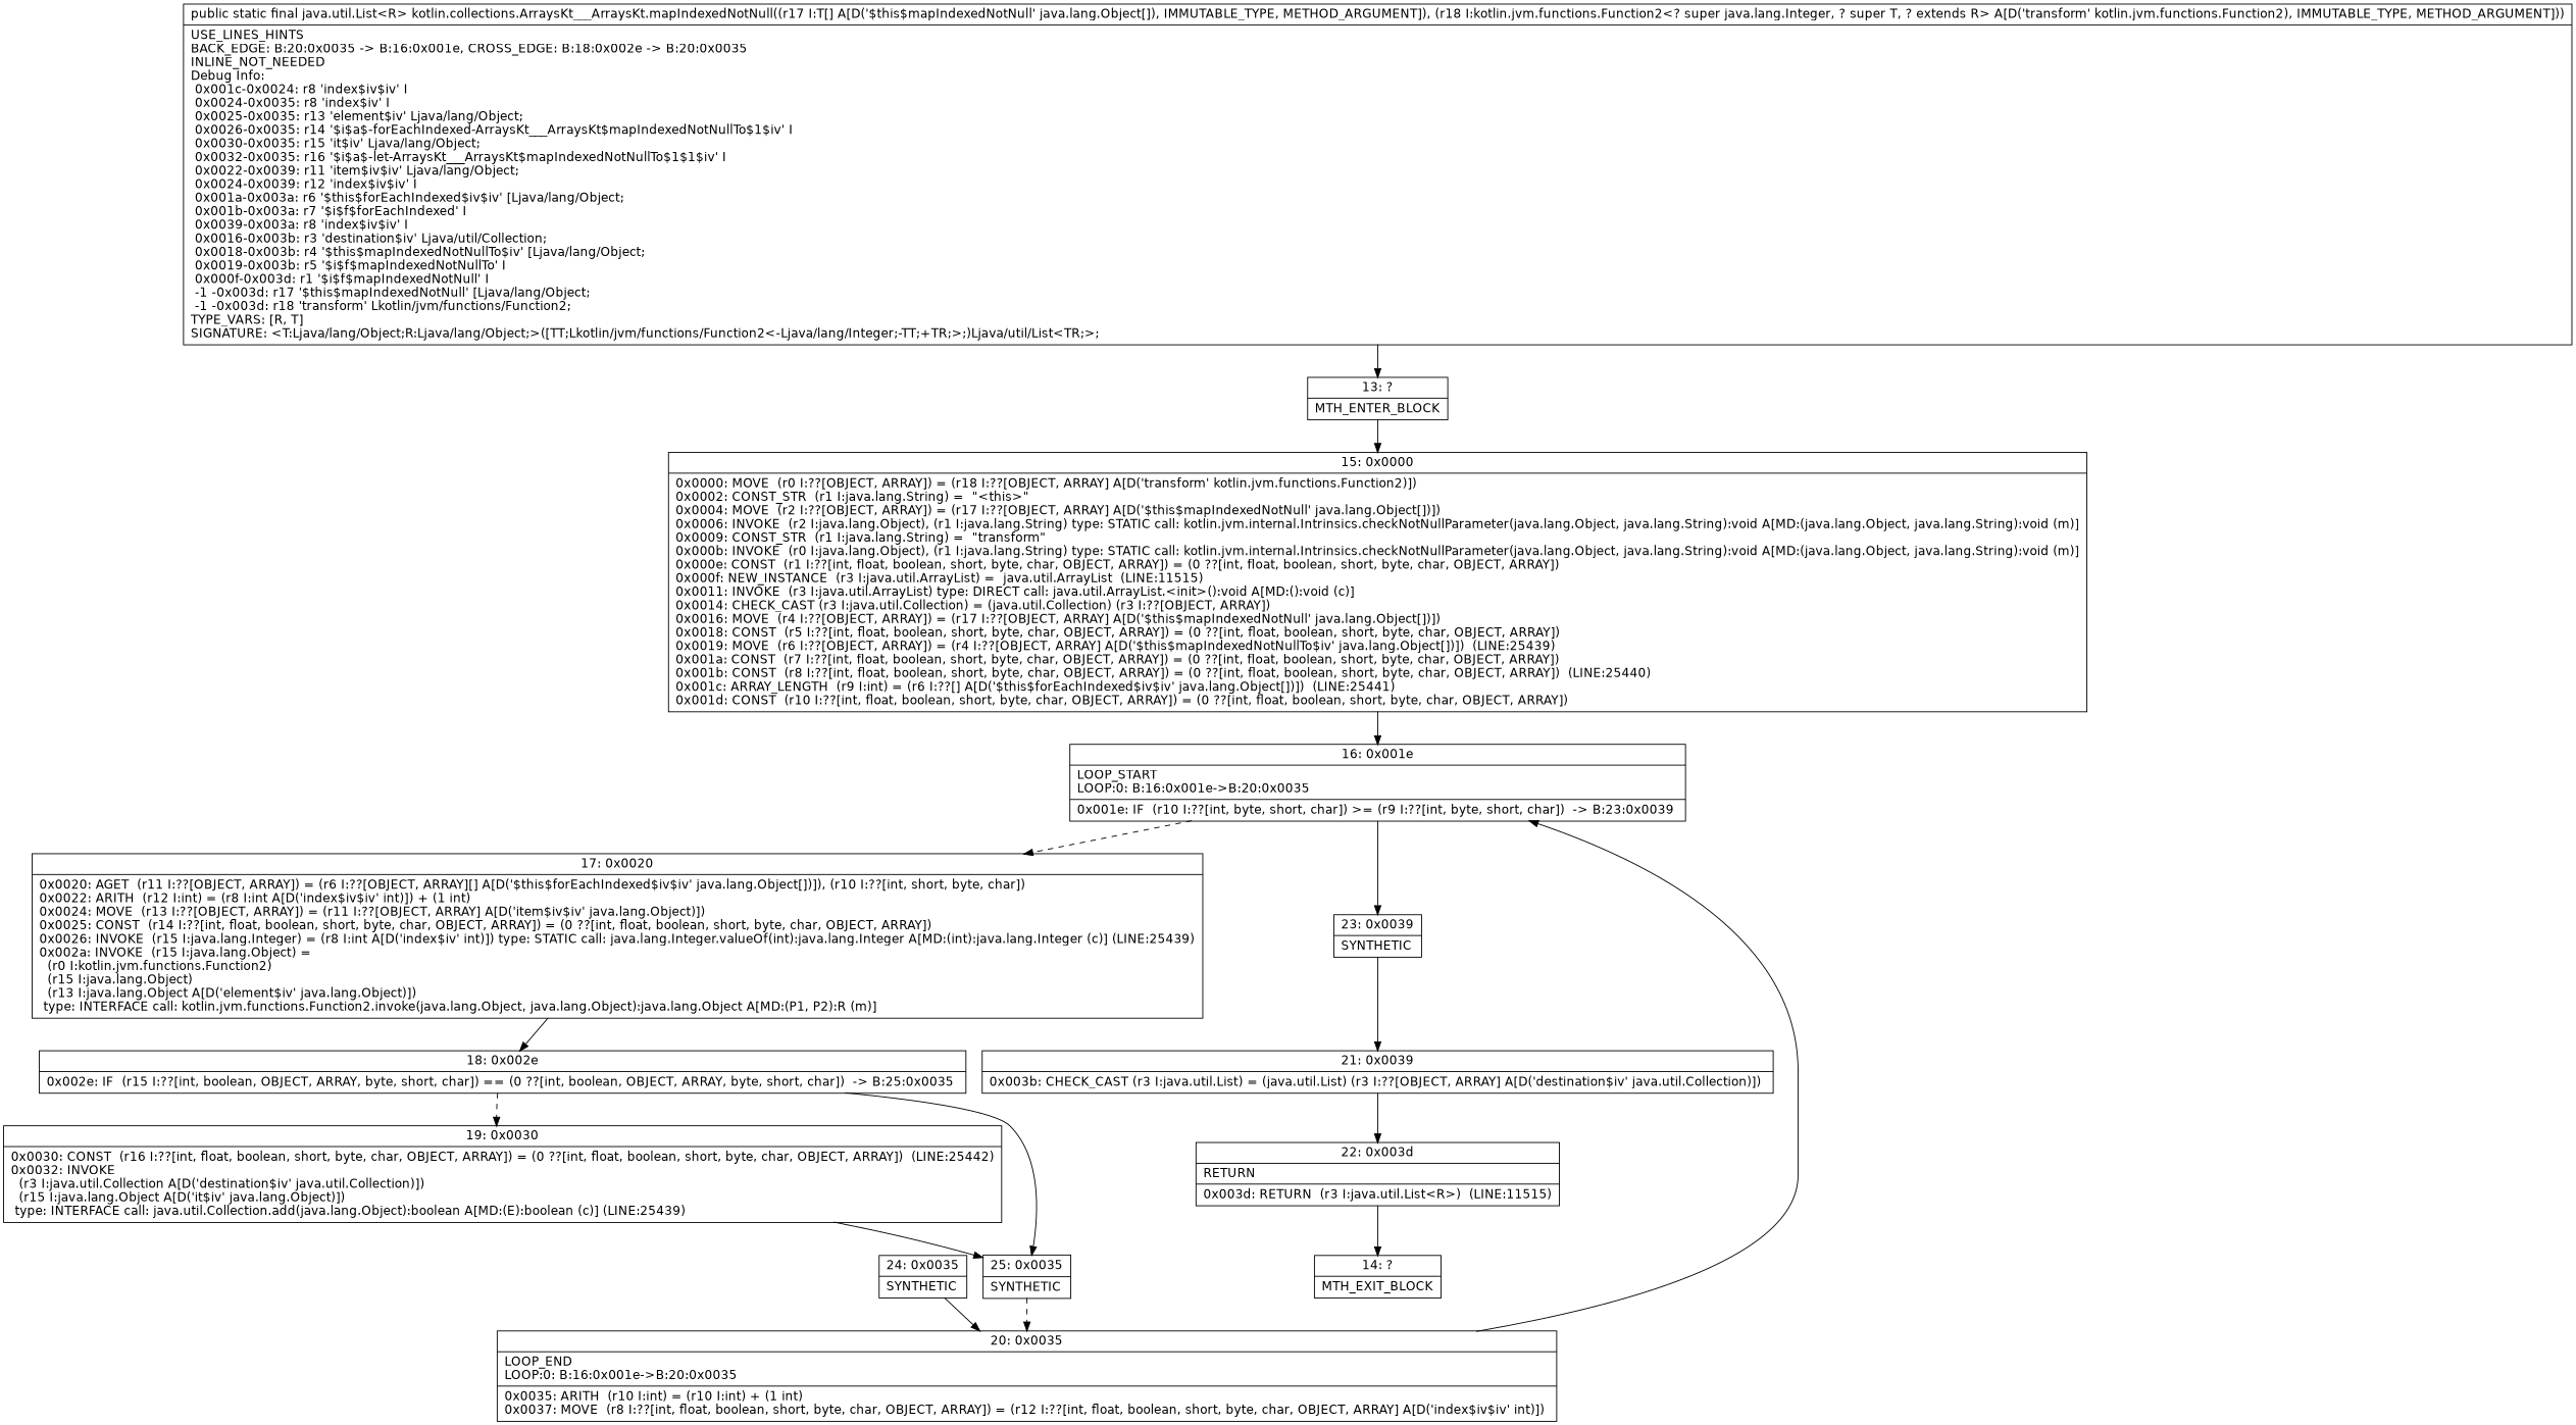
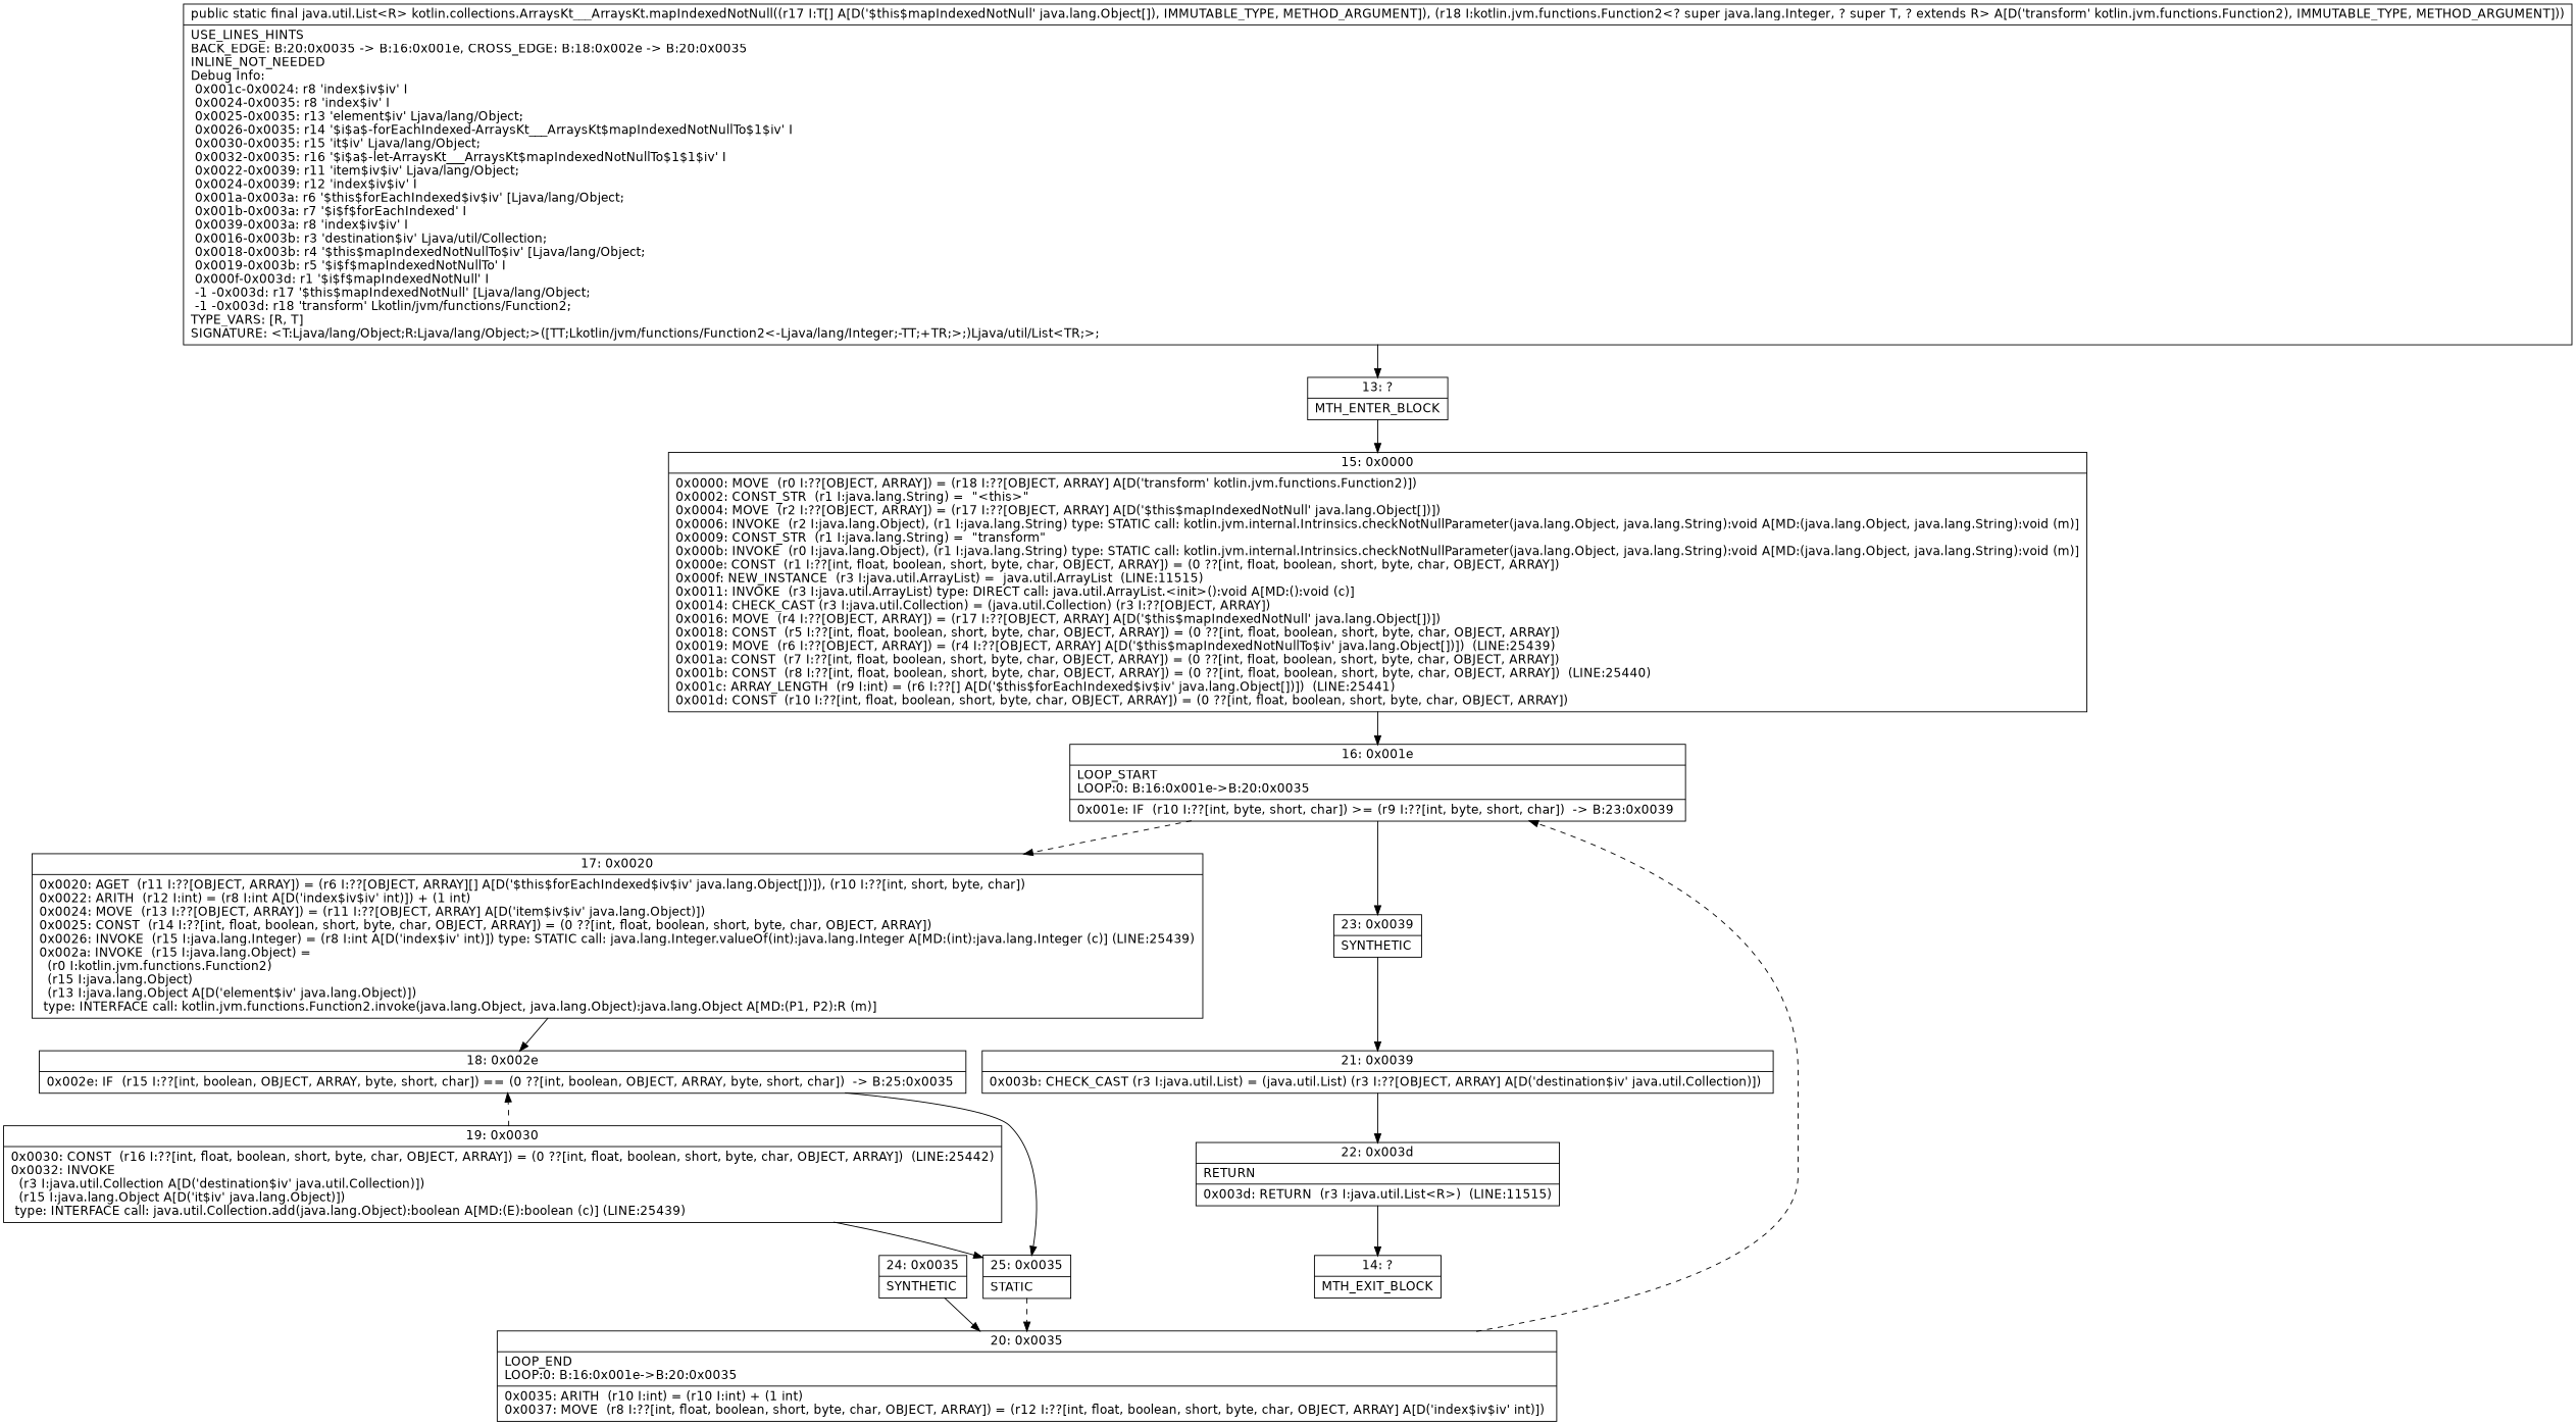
  digraph {
    fontname="DejaVu Sans"
    node [fontname="DejaVu Sans" shape=record]
    edge [fontname="DejaVu Sans"]
    n1 [label="{13\:\ ?|MTH_ENTER_BLOCK\l}"]
    n2 [label="{15\:\ 0x0000|0x0000: MOVE  (r0 I:??[OBJECT, ARRAY]) = (r18 I:??[OBJECT, ARRAY] A[D('transform' kotlin.jvm.functions.Function2)]) \l0x0002: CONST_STR  (r1 I:java.lang.String) =  \"\<this\>\" \l0x0004: MOVE  (r2 I:??[OBJECT, ARRAY]) = (r17 I:??[OBJECT, ARRAY] A[D('$this$mapIndexedNotNull' java.lang.Object[])]) \l0x0006: INVOKE  (r2 I:java.lang.Object), (r1 I:java.lang.String) type: STATIC call: kotlin.jvm.internal.Intrinsics.checkNotNullParameter(java.lang.Object, java.lang.String):void A[MD:(java.lang.Object, java.lang.String):void (m)]\l0x0009: CONST_STR  (r1 I:java.lang.String) =  \"transform\" \l0x000b: INVOKE  (r0 I:java.lang.Object), (r1 I:java.lang.String) type: STATIC call: kotlin.jvm.internal.Intrinsics.checkNotNullParameter(java.lang.Object, java.lang.String):void A[MD:(java.lang.Object, java.lang.String):void (m)]\l0x000e: CONST  (r1 I:??[int, float, boolean, short, byte, char, OBJECT, ARRAY]) = (0 ??[int, float, boolean, short, byte, char, OBJECT, ARRAY]) \l0x000f: NEW_INSTANCE  (r3 I:java.util.ArrayList) =  java.util.ArrayList  (LINE:11515)\l0x0011: INVOKE  (r3 I:java.util.ArrayList) type: DIRECT call: java.util.ArrayList.\<init\>():void A[MD:():void (c)]\l0x0014: CHECK_CAST (r3 I:java.util.Collection) = (java.util.Collection) (r3 I:??[OBJECT, ARRAY]) \l0x0016: MOVE  (r4 I:??[OBJECT, ARRAY]) = (r17 I:??[OBJECT, ARRAY] A[D('$this$mapIndexedNotNull' java.lang.Object[])]) \l0x0018: CONST  (r5 I:??[int, float, boolean, short, byte, char, OBJECT, ARRAY]) = (0 ??[int, float, boolean, short, byte, char, OBJECT, ARRAY]) \l0x0019: MOVE  (r6 I:??[OBJECT, ARRAY]) = (r4 I:??[OBJECT, ARRAY] A[D('$this$mapIndexedNotNullTo$iv' java.lang.Object[])])  (LINE:25439)\l0x001a: CONST  (r7 I:??[int, float, boolean, short, byte, char, OBJECT, ARRAY]) = (0 ??[int, float, boolean, short, byte, char, OBJECT, ARRAY]) \l0x001b: CONST  (r8 I:??[int, float, boolean, short, byte, char, OBJECT, ARRAY]) = (0 ??[int, float, boolean, short, byte, char, OBJECT, ARRAY])  (LINE:25440)\l0x001c: ARRAY_LENGTH  (r9 I:int) = (r6 I:??[] A[D('$this$forEachIndexed$iv$iv' java.lang.Object[])])  (LINE:25441)\l0x001d: CONST  (r10 I:??[int, float, boolean, short, byte, char, OBJECT, ARRAY]) = (0 ??[int, float, boolean, short, byte, char, OBJECT, ARRAY]) \l}"]
    n3 [label="{16\:\ 0x001e|LOOP_START\lLOOP:0: B:16:0x001e\-\>B:20:0x0035\l|0x001e: IF  (r10 I:??[int, byte, short, char]) \>= (r9 I:??[int, byte, short, char])  \-\> B:23:0x0039 \l}"]
    n4 [label="{17\:\ 0x0020|0x0020: AGET  (r11 I:??[OBJECT, ARRAY]) = (r6 I:??[OBJECT, ARRAY][] A[D('$this$forEachIndexed$iv$iv' java.lang.Object[])]), (r10 I:??[int, short, byte, char]) \l0x0022: ARITH  (r12 I:int) = (r8 I:int A[D('index$iv$iv' int)]) + (1 int) \l0x0024: MOVE  (r13 I:??[OBJECT, ARRAY]) = (r11 I:??[OBJECT, ARRAY] A[D('item$iv$iv' java.lang.Object)]) \l0x0025: CONST  (r14 I:??[int, float, boolean, short, byte, char, OBJECT, ARRAY]) = (0 ??[int, float, boolean, short, byte, char, OBJECT, ARRAY]) \l0x0026: INVOKE  (r15 I:java.lang.Integer) = (r8 I:int A[D('index$iv' int)]) type: STATIC call: java.lang.Integer.valueOf(int):java.lang.Integer A[MD:(int):java.lang.Integer (c)] (LINE:25439)\l0x002a: INVOKE  (r15 I:java.lang.Object) = \l  (r0 I:kotlin.jvm.functions.Function2)\l  (r15 I:java.lang.Object)\l  (r13 I:java.lang.Object A[D('element$iv' java.lang.Object)])\l type: INTERFACE call: kotlin.jvm.functions.Function2.invoke(java.lang.Object, java.lang.Object):java.lang.Object A[MD:(P1, P2):R (m)]\l}"]
    n5 [label="{23\:\ 0x0039|SYNTHETIC\l}"]
    n6 [label="{18\:\ 0x002e|0x002e: IF  (r15 I:??[int, boolean, OBJECT, ARRAY, byte, short, char]) == (0 ??[int, boolean, OBJECT, ARRAY, byte, short, char])  \-\> B:25:0x0035 \l}"]
    n7 [label="{21\:\ 0x0039|0x003b: CHECK_CAST (r3 I:java.util.List) = (java.util.List) (r3 I:??[OBJECT, ARRAY] A[D('destination$iv' java.util.Collection)]) \l}"]
    n8 [label="{19\:\ 0x0030|0x0030: CONST  (r16 I:??[int, float, boolean, short, byte, char, OBJECT, ARRAY]) = (0 ??[int, float, boolean, short, byte, char, OBJECT, ARRAY])  (LINE:25442)\l0x0032: INVOKE  \l  (r3 I:java.util.Collection A[D('destination$iv' java.util.Collection)])\l  (r15 I:java.lang.Object A[D('it$iv' java.lang.Object)])\l type: INTERFACE call: java.util.Collection.add(java.lang.Object):boolean A[MD:(E):boolean (c)] (LINE:25439)\l}"]
-   n9 [label="{25\:\ 0x0035|SYNTHETIC\l}"]
+   n9 [label="{25\:\ 0x0035|STATIC\l}"]
    n10 [label="{20\:\ 0x0035|LOOP_END\lLOOP:0: B:16:0x001e\-\>B:20:0x0035\l|0x0035: ARITH  (r10 I:int) = (r10 I:int) + (1 int) \l0x0037: MOVE  (r8 I:??[int, float, boolean, short, byte, char, OBJECT, ARRAY]) = (r12 I:??[int, float, boolean, short, byte, char, OBJECT, ARRAY] A[D('index$iv$iv' int)]) \l}"]
    n11 [label="{24\:\ 0x0035|SYNTHETIC\l}"]
    n12 [label="{22\:\ 0x003d|RETURN\l|0x003d: RETURN  (r3 I:java.util.List\<R\>)  (LINE:11515)\l}"]
    n13 [label="{14\:\ ?|MTH_EXIT_BLOCK\l}"]
    n14 [label="{public static final java.util.List\<R\> kotlin.collections.ArraysKt___ArraysKt.mapIndexedNotNull((r17 I:T[] A[D('$this$mapIndexedNotNull' java.lang.Object[]), IMMUTABLE_TYPE, METHOD_ARGUMENT]), (r18 I:kotlin.jvm.functions.Function2\<? super java.lang.Integer, ? super T, ? extends R\> A[D('transform' kotlin.jvm.functions.Function2), IMMUTABLE_TYPE, METHOD_ARGUMENT]))  | USE_LINES_HINTS\lBACK_EDGE: B:20:0x0035 \-\> B:16:0x001e, CROSS_EDGE: B:18:0x002e \-\> B:20:0x0035\lINLINE_NOT_NEEDED\lDebug Info:\l  0x001c\-0x0024: r8 'index$iv$iv' I\l  0x0024\-0x0035: r8 'index$iv' I\l  0x0025\-0x0035: r13 'element$iv' Ljava\/lang\/Object;\l  0x0026\-0x0035: r14 '$i$a$\-forEachIndexed\-ArraysKt___ArraysKt$mapIndexedNotNullTo$1$iv' I\l  0x0030\-0x0035: r15 'it$iv' Ljava\/lang\/Object;\l  0x0032\-0x0035: r16 '$i$a$\-let\-ArraysKt___ArraysKt$mapIndexedNotNullTo$1$1$iv' I\l  0x0022\-0x0039: r11 'item$iv$iv' Ljava\/lang\/Object;\l  0x0024\-0x0039: r12 'index$iv$iv' I\l  0x001a\-0x003a: r6 '$this$forEachIndexed$iv$iv' [Ljava\/lang\/Object;\l  0x001b\-0x003a: r7 '$i$f$forEachIndexed' I\l  0x0039\-0x003a: r8 'index$iv$iv' I\l  0x0016\-0x003b: r3 'destination$iv' Ljava\/util\/Collection;\l  0x0018\-0x003b: r4 '$this$mapIndexedNotNullTo$iv' [Ljava\/lang\/Object;\l  0x0019\-0x003b: r5 '$i$f$mapIndexedNotNullTo' I\l  0x000f\-0x003d: r1 '$i$f$mapIndexedNotNull' I\l  \-1 \-0x003d: r17 '$this$mapIndexedNotNull' [Ljava\/lang\/Object;\l  \-1 \-0x003d: r18 'transform' Lkotlin\/jvm\/functions\/Function2;\lTYPE_VARS: [R, T]\lSIGNATURE: \<T:Ljava\/lang\/Object;R:Ljava\/lang\/Object;\>([TT;Lkotlin\/jvm\/functions\/Function2\<\-Ljava\/lang\/Integer;\-TT;+TR;\>;)Ljava\/util\/List\<TR;\>;\l}"]
    n1 -> n2
    n2 -> n3
    n3 -> n4 [style=dashed]
    n3 -> n5
    n4 -> n6
    n5 -> n7
-   n6 -> n8 [style=dashed]
+   n8 -> n6 [style=dashed]
    n6 -> n9
    n7 -> n12
    n8 -> n9
    n9 -> n10 [style=dashed]
-   n10 -> n3
+   n10 -> n3 [style=dashed]
    n11 -> n10
    n12 -> n13
    n14 -> n1
  }
